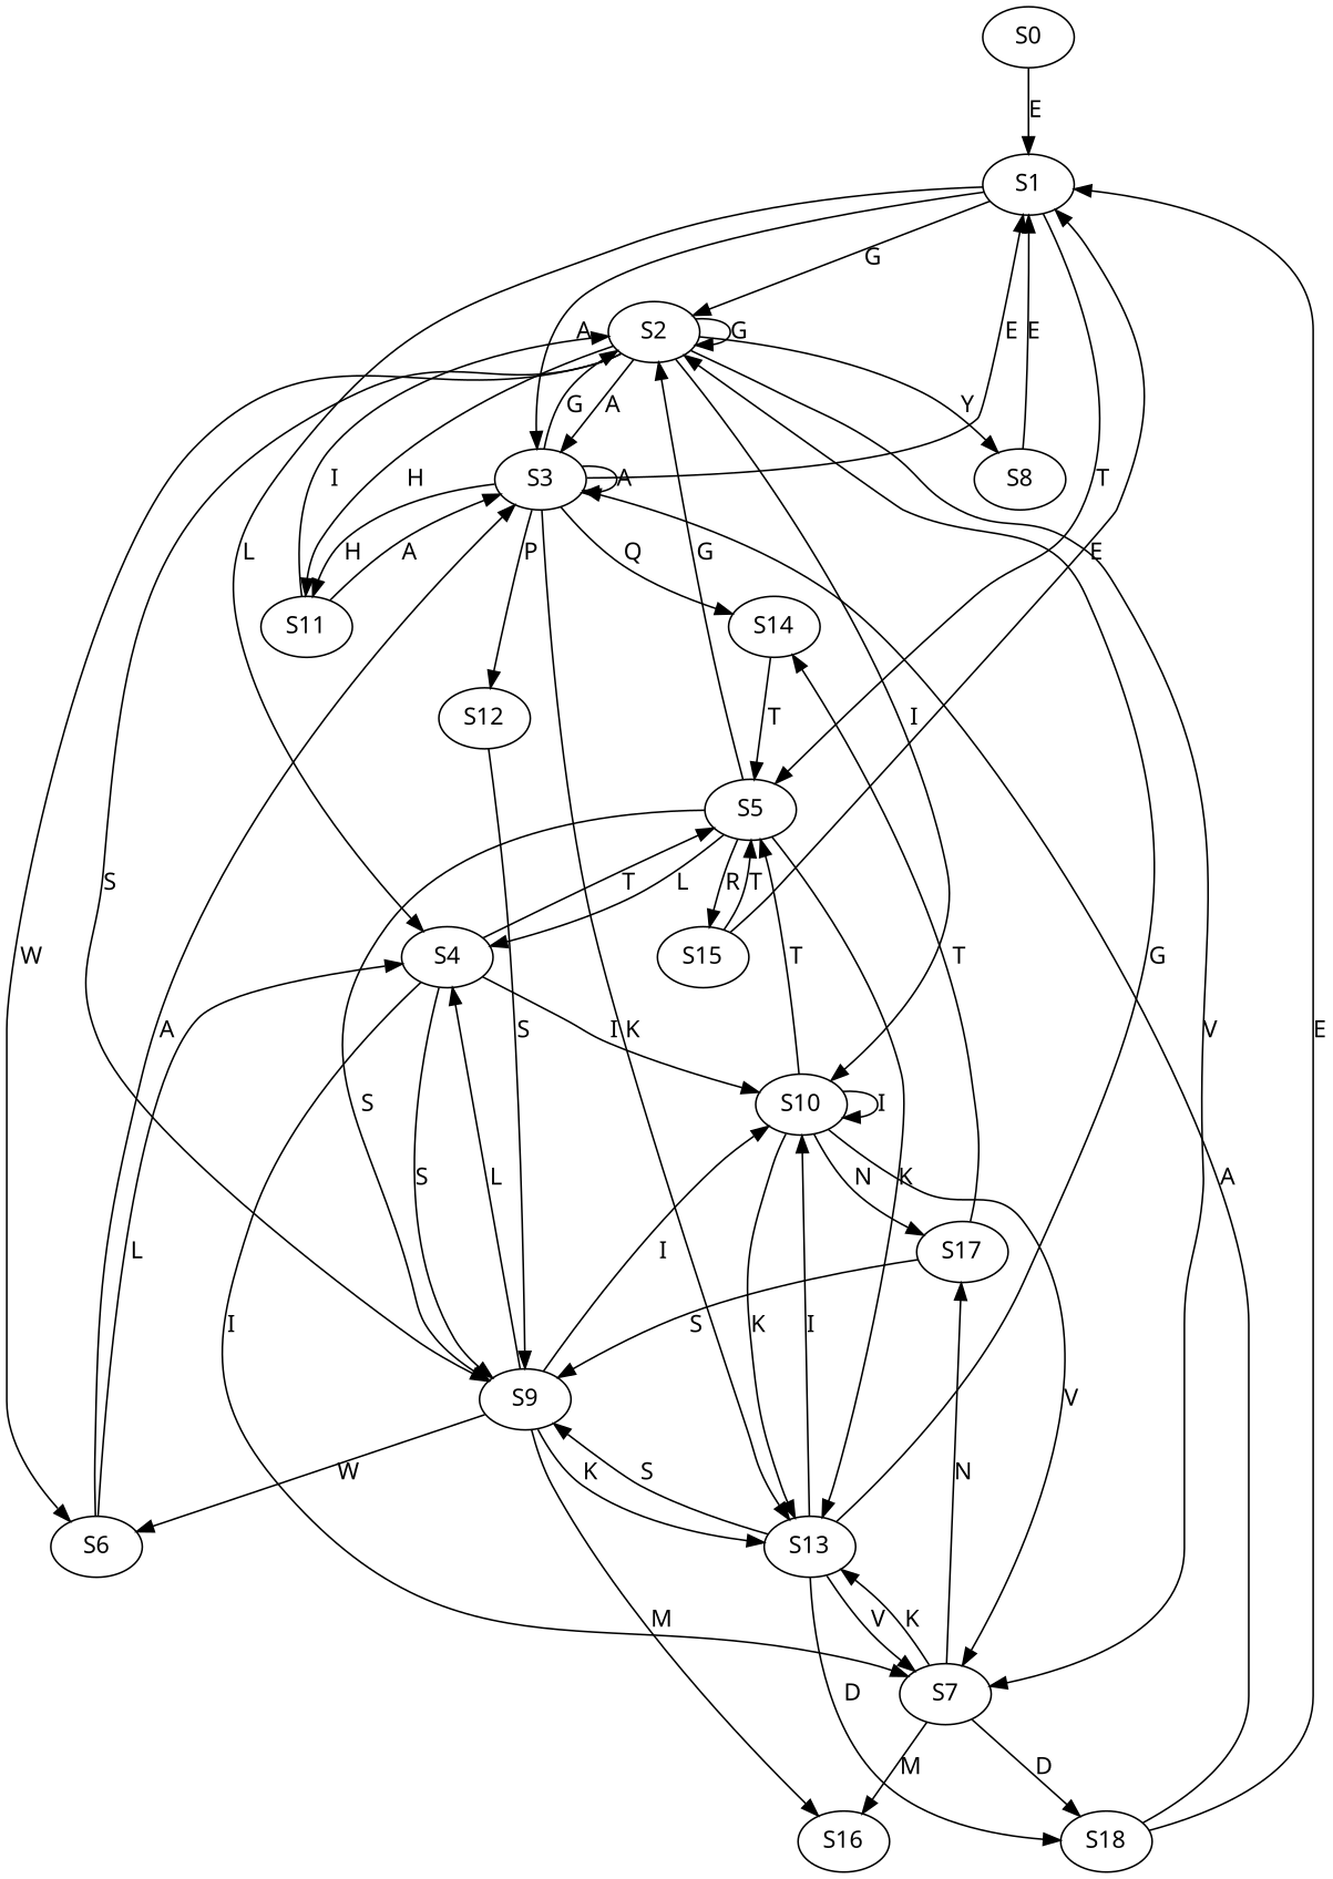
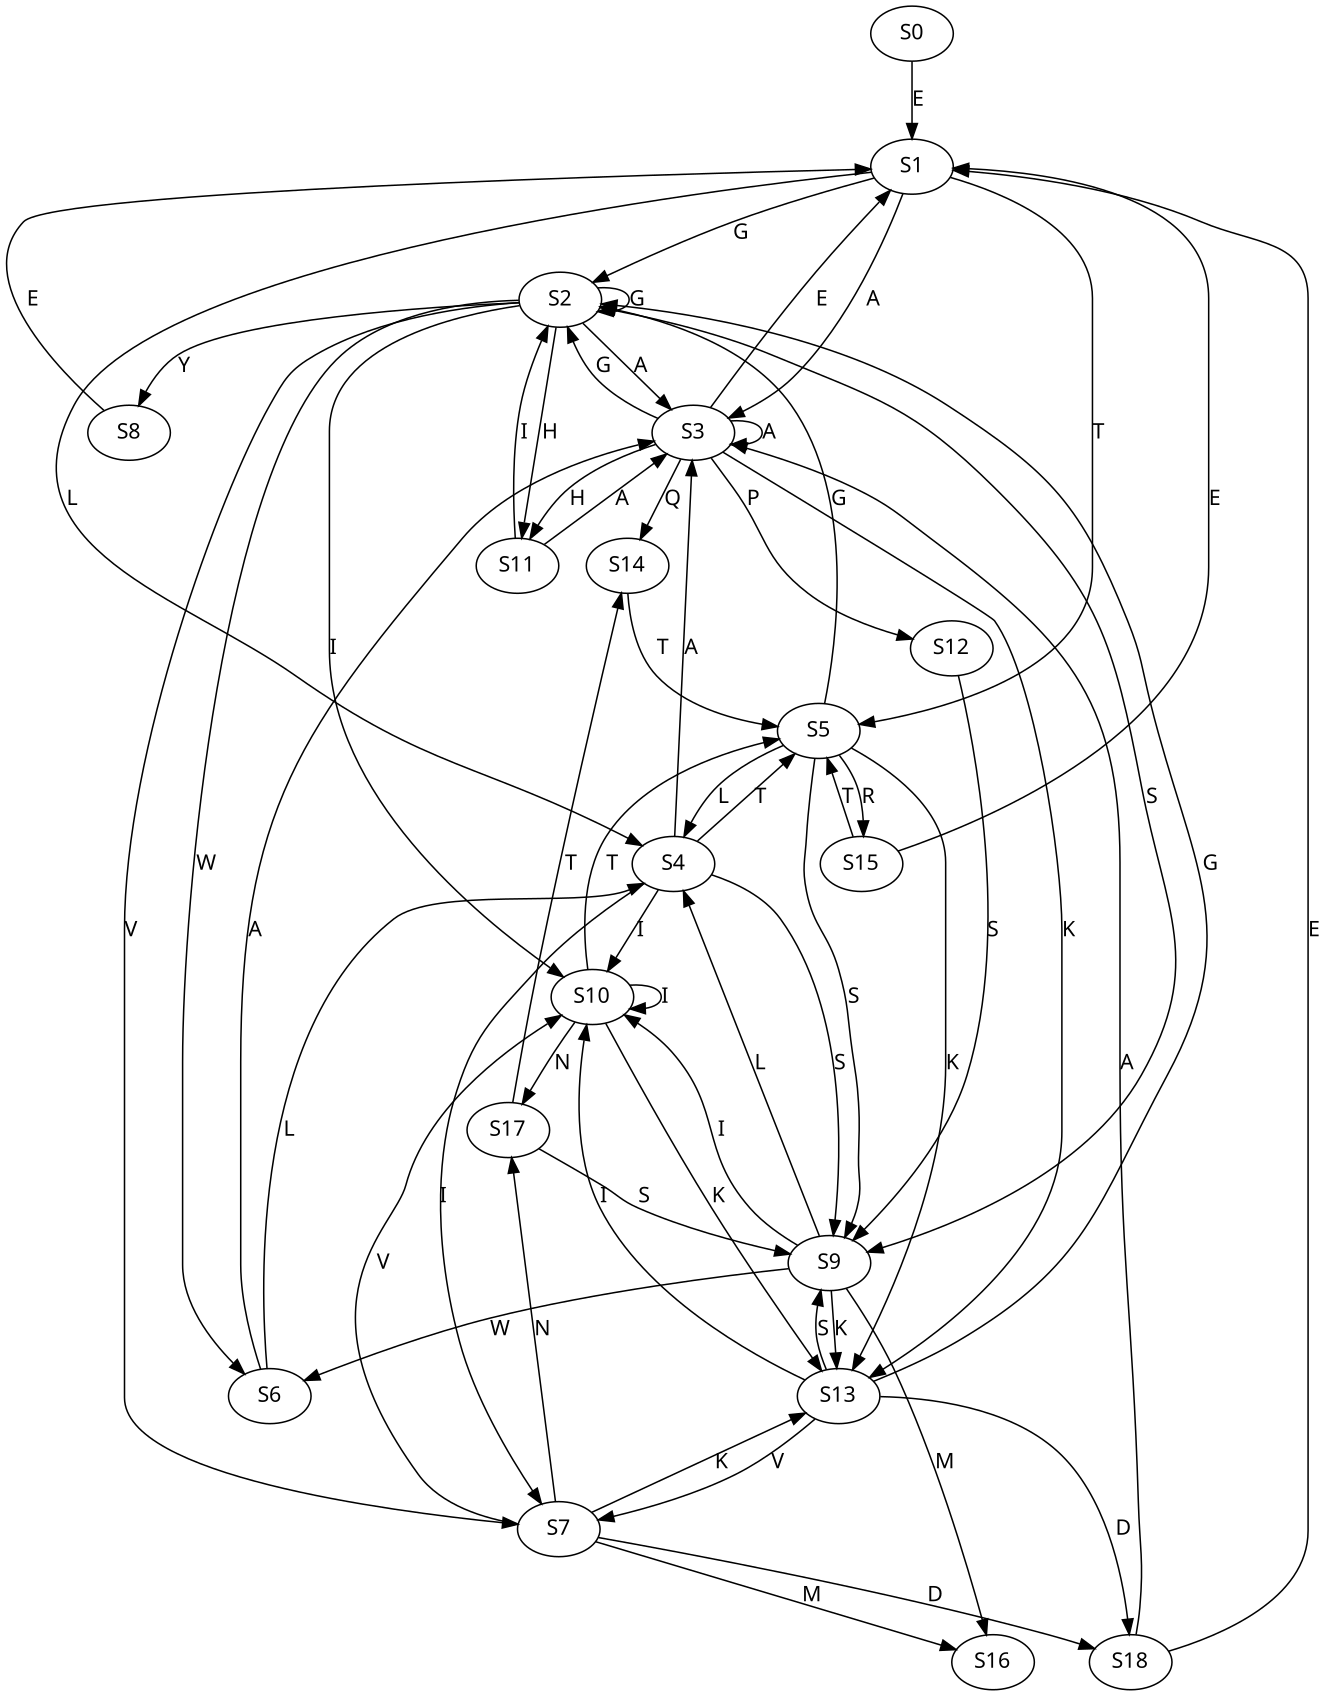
  strict digraph {
    fontname="Noto Sans"
    node [fontname="Noto Sans"]
    edge [fontname="Noto Sans"]
    S0
    S1
    S2
    S3
    S4
    S5
    S6
    S7
    S8
    S9
    S10
    S11
    S12
    S13
    S14
    S15
    S16
    S17
    S18
    S0 -> S1 [label=E]
    S1 -> S2 [label=G]
    S1 -> S3 [label=A]
    S1 -> S4 [label=L]
    S1 -> S5 [label=T]
    S2 -> S2 [label=G]
    S2 -> S3 [label=A]
    S2 -> S6 [label=W]
    S2 -> S7 [label=V]
    S2 -> S8 [label=Y]
    S2 -> S9 [label=S]
    S2 -> S10 [label=I]
    S2 -> S11 [label=H]
    S3 -> S1 [label=E]
    S3 -> S2 [label=G]
    S3 -> S3 [label=A]
    S3 -> S11 [label=H]
    S3 -> S12 [label=P]
    S3 -> S13 [label=K]
    S3 -> S14 [label=Q]
+   S4 -> S3 [label=A]
    S4 -> S5 [label=T]
    S4 -> S7 [label=I]
    S4 -> S9 [label=S]
    S4 -> S10 [label=I]
    S5 -> S2 [label=G]
    S5 -> S4 [label=L]
    S5 -> S9 [label=S]
    S5 -> S13 [label=K]
    S5 -> S15 [label=R]
    S6 -> S3 [label=A]
    S6 -> S4 [label=L]
    S7 -> S13 [label=K]
    S7 -> S16 [label=M]
    S7 -> S17 [label=N]
    S7 -> S18 [label=D]
    S8 -> S1 [label=E]
    S9 -> S4 [label=L]
    S9 -> S6 [label=W]
    S9 -> S10 [label=I]
    S9 -> S13 [label=K]
    S9 -> S16 [label=M]
    S10 -> S5 [label=T]
-   S10 -> S7 [label=V]
+   S7 -> S10 [label=V]
    S10 -> S10 [label=I]
    S10 -> S13 [label=K]
    S10 -> S17 [label=N]
    S11 -> S2 [label=I]
    S11 -> S3 [label=A]
    S12 -> S9 [label=S]
    S13 -> S2 [label=G]
    S13 -> S7 [label=V]
    S13 -> S9 [label=S]
    S13 -> S10 [label=I]
    S13 -> S18 [label=D]
    S14 -> S5 [label=T]
    S15 -> S1 [label=E]
    S15 -> S5 [label=T]
    S17 -> S9 [label=S]
    S17 -> S14 [label=T]
    S18 -> S1 [label=E]
    S18 -> S3 [label=A]
  }
